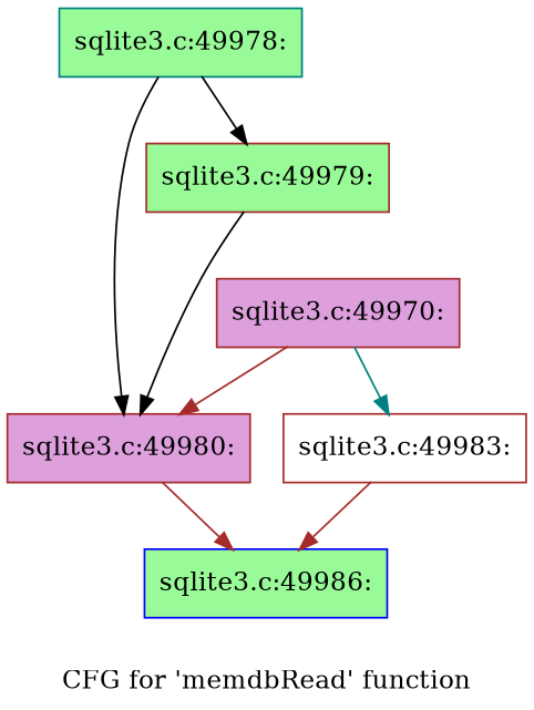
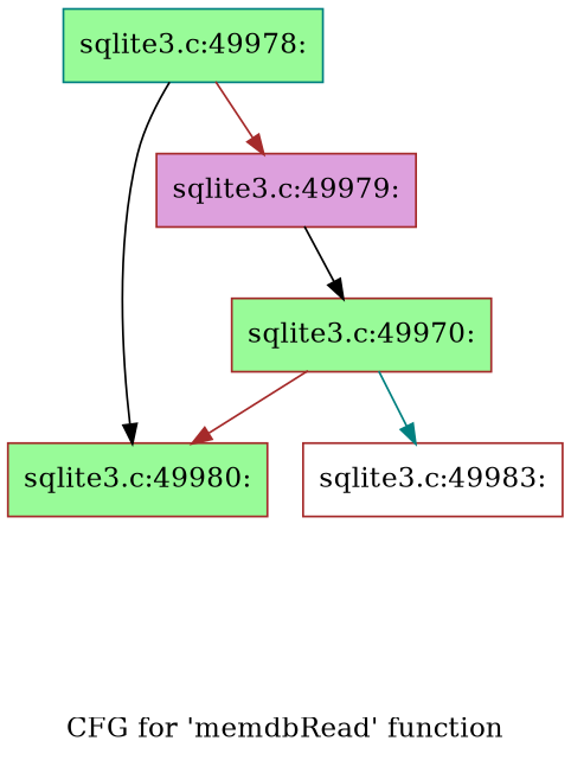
  digraph {
    label="CFG for 'memdbRead' function"
    node [color=brown fillcolor=palegreen shape=record style=filled]
    edge [color=brown]
-   n1 [fillcolor=plum label="{sqlite3.c:49970:}"]
+   n1 [label="{sqlite3.c:49970:}"]
    n2 [fillcolor=white label="{sqlite3.c:49983:}"]
-   n3 [fillcolor=plum label="{sqlite3.c:49980:}"]
+   n3 [label="{sqlite3.c:49980:}"]
    n4 [color=teal label="{sqlite3.c:49978:}"]
-   n5 [label="{sqlite3.c:49979:}"]
-   n6 [color=blue label="{sqlite3.c:49986:}"]
+   n5 [fillcolor=plum label="{sqlite3.c:49979:}"]
    n1 -> n2 [color=teal]
    n1 -> n3
-   n2 -> n6
-   n3 -> n6
    n4 -> n3 [color=black]
-   n4 -> n5 [color=black]
-   n5 -> n3 [color=black]
+   n4 -> n5
+   n5 -> n1 [color=black]
  }
